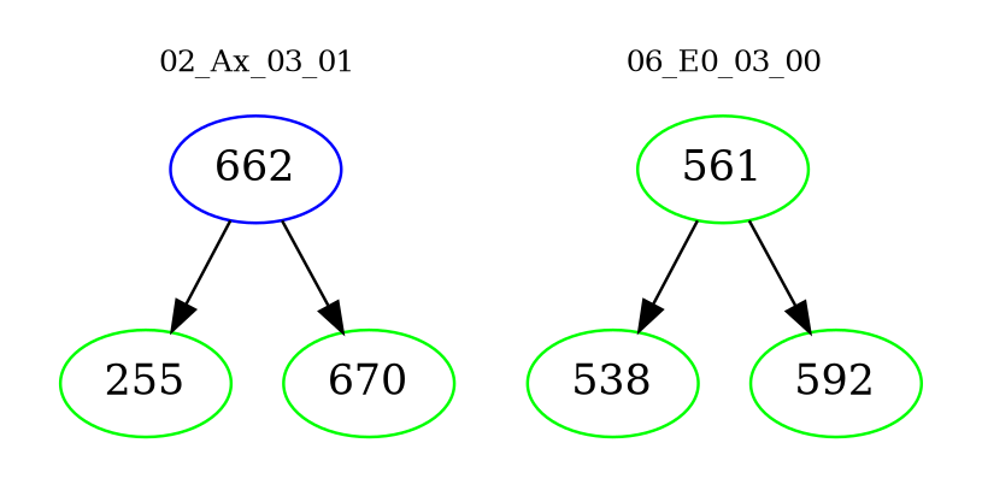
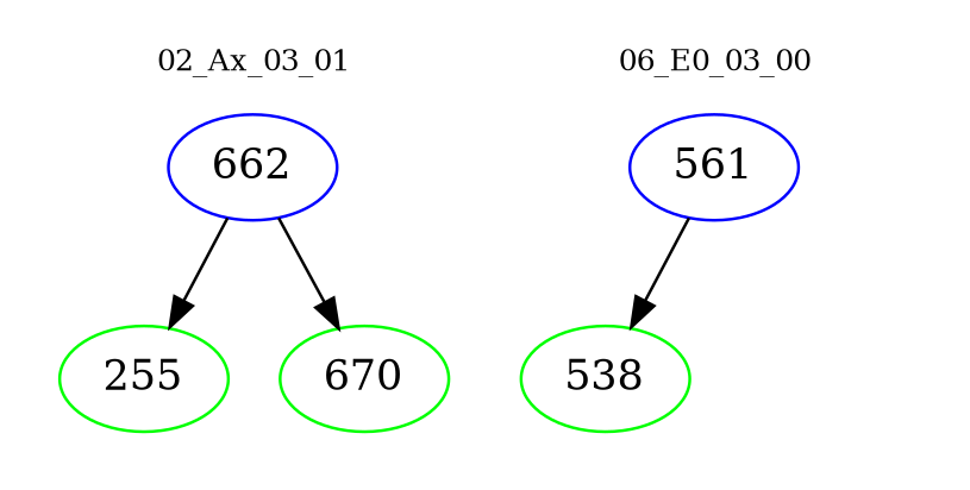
  digraph {
    node [color=green]
    edge [color=black]
    n1 [color=blue label=662]
    n2 [label=255]
    n3 [label=670]
-   n4 [label=561]
+   n4 [color=blue label=561]
    n5 [label=538]
-   n6 [label=592]
    subgraph cluster_1 {
      color=white
      fontsize=10
      label="02_Ax_03_01"
      n1
      n2
      n3
    }
    subgraph cluster_2 {
      color=white
      fontsize=10
      label="06_E0_03_00"
      n4
      n5
-     n6
    }
    n1 -> n2
    n1 -> n3
    n4 -> n5
-   n4 -> n6
  }
